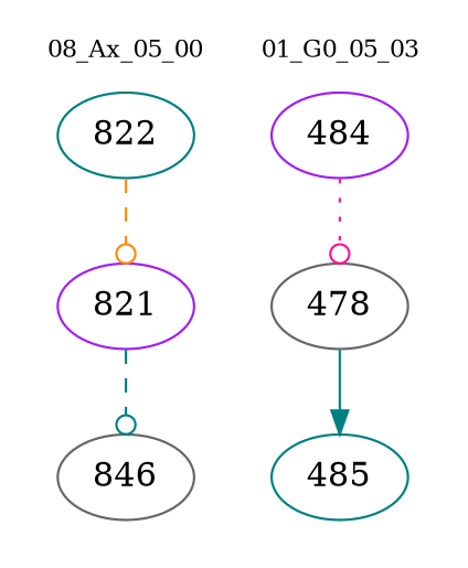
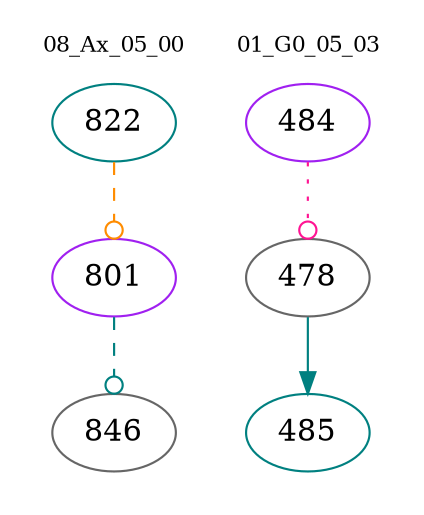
  digraph {
    node [color=teal]
    edge [arrowhead=odot color=teal style=dashed]
    n1 [label=822]
-   n2 [color=purple label=821]
+   n2 [color=purple label=801]
    n3 [color=gray40 label=846]
    n4 [color=purple label=484]
    n5 [color=gray40 label=478]
    n6 [label=485]
    subgraph cluster_1 {
      color=white
      fontsize=10
      label="08_Ax_05_00"
      n1
      n2
      n3
    }
    subgraph cluster_2 {
      color=white
      fontsize=10
      label="01_G0_05_03"
      n4
      n5
      n6
    }
    n1 -> n2 [color=darkorange]
    n2 -> n3
    n4 -> n5 [color=deeppink style=dotted]
    n5 -> n6 [arrowhead=normal style=solid]
  }
